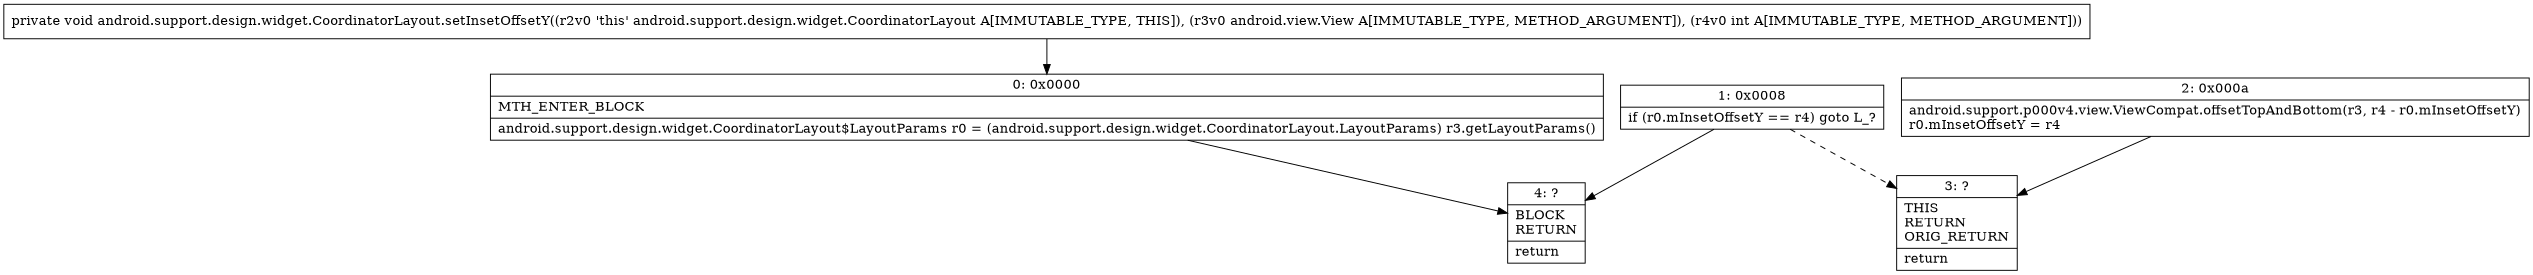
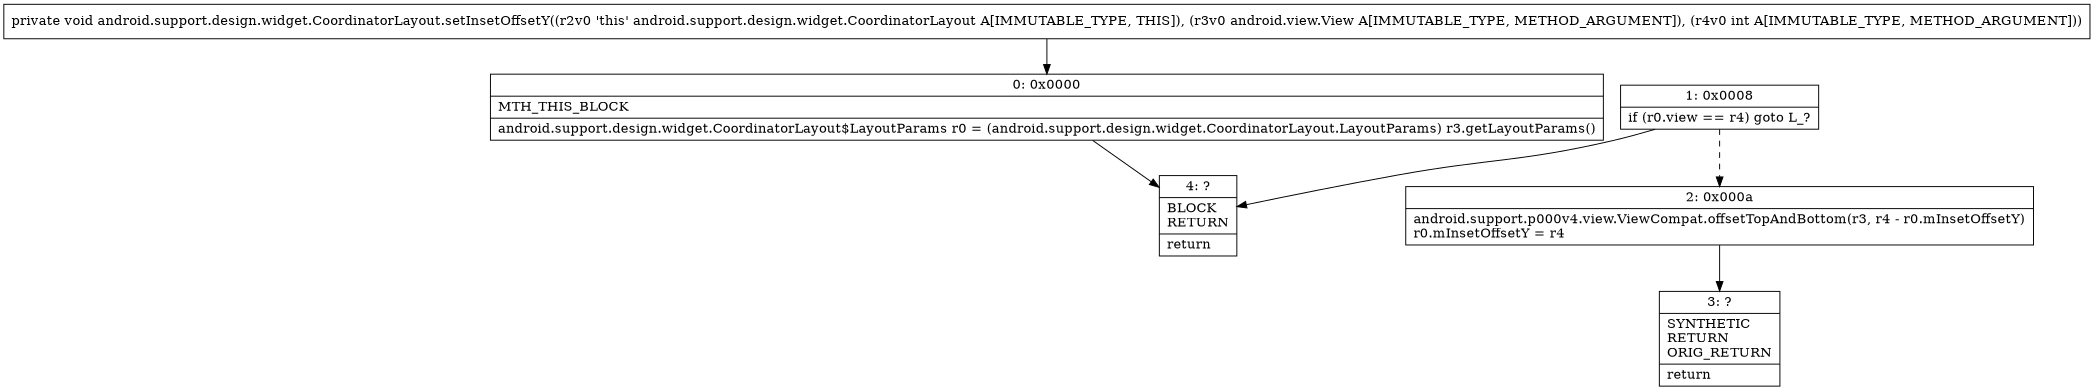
  digraph {
    node [shape=record]
-   n1 [label="{0\:\ 0x0000|MTH_ENTER_BLOCK\l|android.support.design.widget.CoordinatorLayout$LayoutParams r0 = (android.support.design.widget.CoordinatorLayout.LayoutParams) r3.getLayoutParams()\l}"]
+   n1 [label="{0\:\ 0x0000|MTH_THIS_BLOCK\l|android.support.design.widget.CoordinatorLayout$LayoutParams r0 = (android.support.design.widget.CoordinatorLayout.LayoutParams) r3.getLayoutParams()\l}"]
    n2 [label="{4\:\ ?|BLOCK\lRETURN\l|return\l}"]
-   n3 [label="{1\:\ 0x0008|if (r0.mInsetOffsetY == r4) goto L_?\l}"]
+   n3 [label="{1\:\ 0x0008|if (r0.view == r4) goto L_?\l}"]
    n4 [label="{2\:\ 0x000a|android.support.p000v4.view.ViewCompat.offsetTopAndBottom(r3, r4 \- r0.mInsetOffsetY)\lr0.mInsetOffsetY = r4\l}"]
-   n5 [label="{3\:\ ?|THIS\lRETURN\lORIG_RETURN\l|return\l}"]
+   n5 [label="{3\:\ ?|SYNTHETIC\lRETURN\lORIG_RETURN\l|return\l}"]
    n6 [label="{private void android.support.design.widget.CoordinatorLayout.setInsetOffsetY((r2v0 'this' android.support.design.widget.CoordinatorLayout A[IMMUTABLE_TYPE, THIS]), (r3v0 android.view.View A[IMMUTABLE_TYPE, METHOD_ARGUMENT]), (r4v0 int A[IMMUTABLE_TYPE, METHOD_ARGUMENT])) }"]
    n1 -> n2
    n3 -> n2
-   n3 -> n5 [style=dashed]
+   n3 -> n4 [style=dashed]
    n4 -> n5
    n6 -> n1
  }
